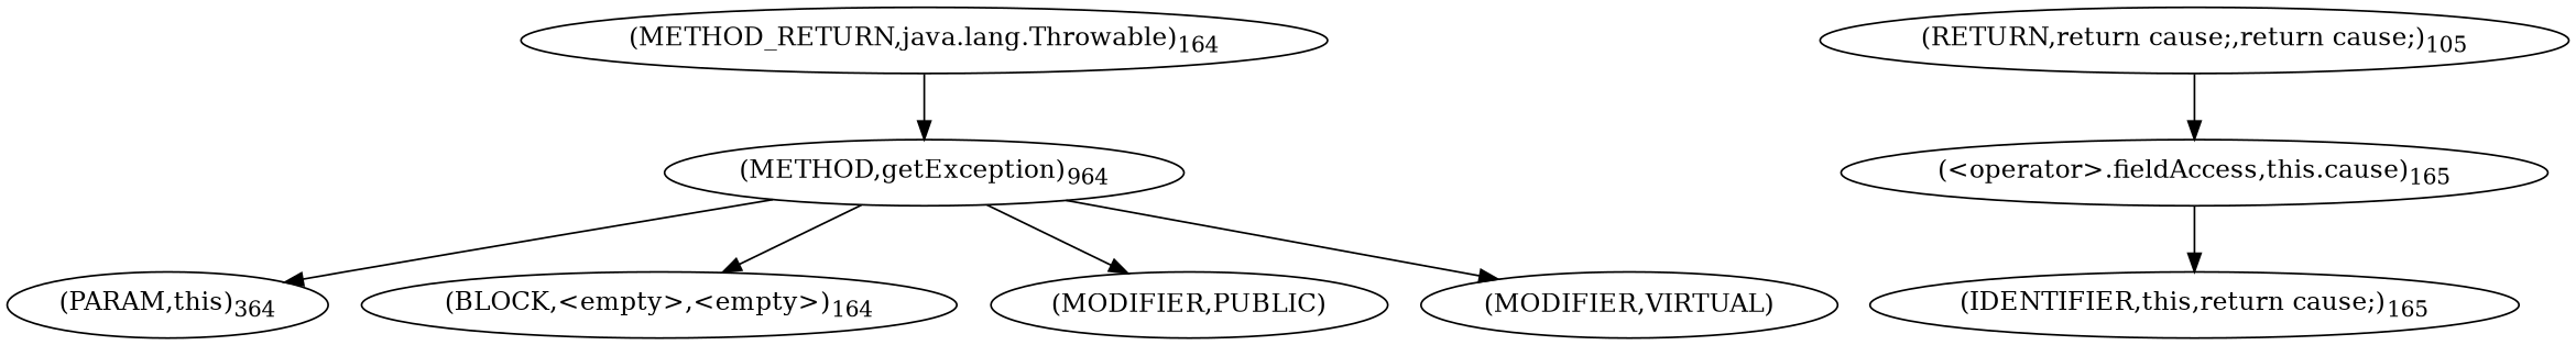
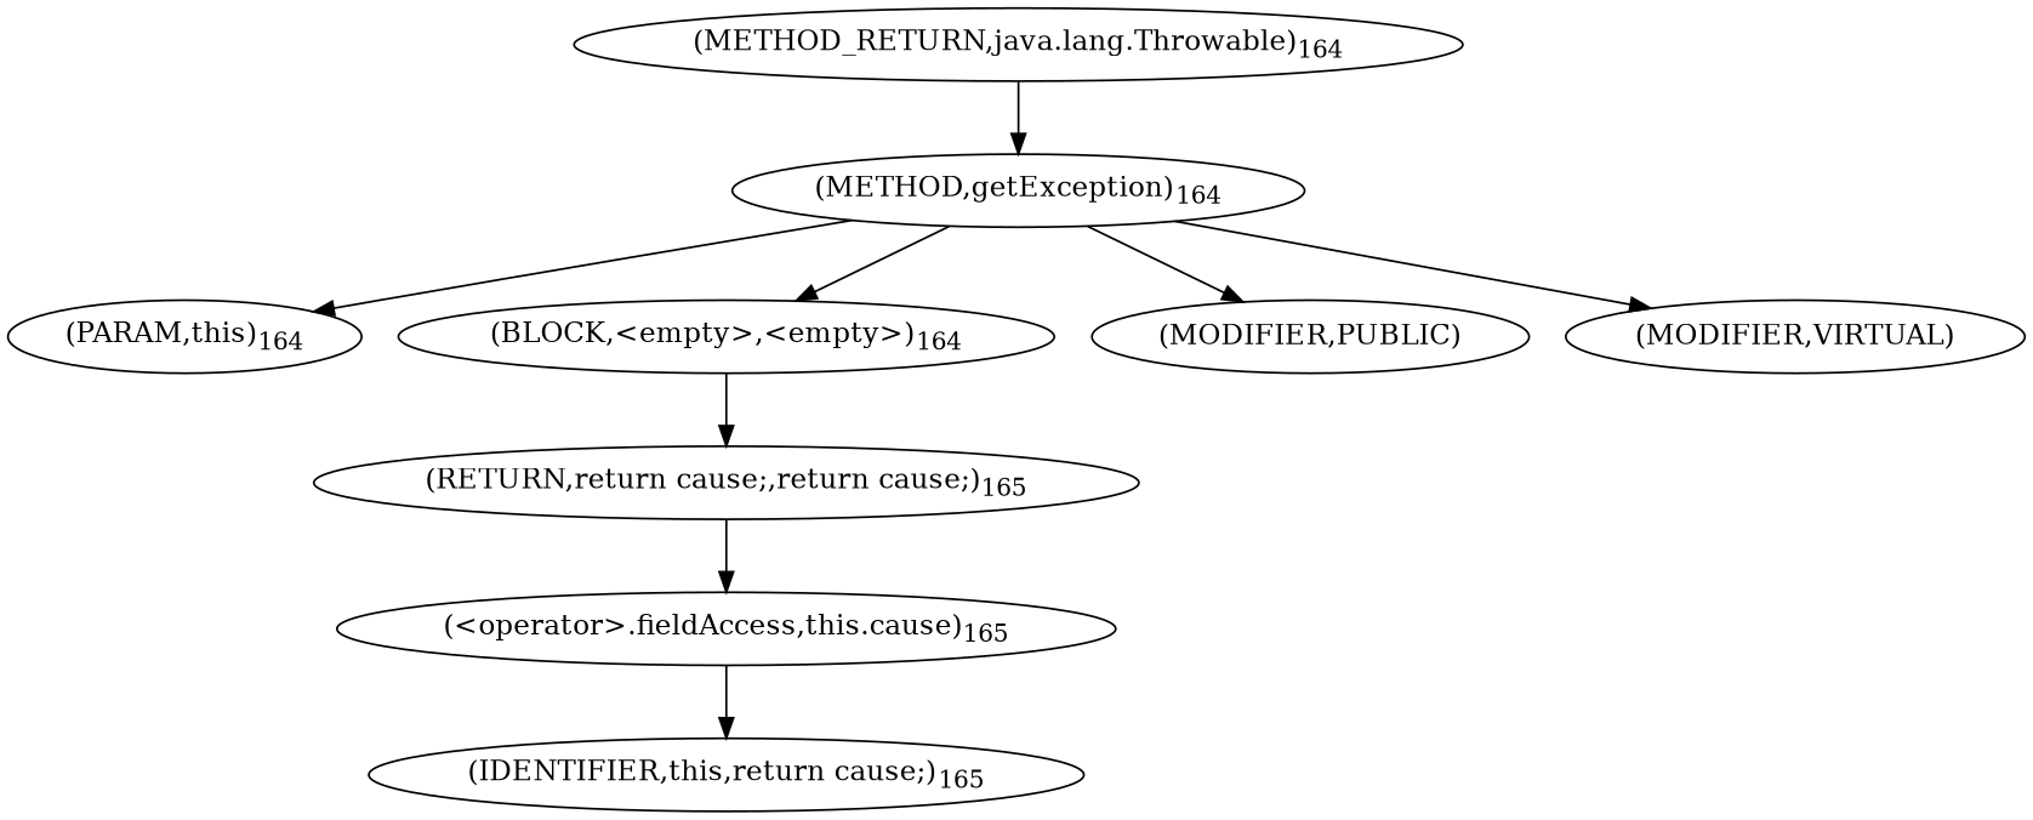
  digraph {
-   n1 [label=<(METHOD,getException)<SUB>964</SUB>>]
-   n2 [label=<(PARAM,this)<SUB>364</SUB>>]
+   n1 [label=<(METHOD,getException)<SUB>164</SUB>>]
+   n2 [label=<(PARAM,this)<SUB>164</SUB>>]
    n3 [label=<(BLOCK,&lt;empty&gt;,&lt;empty&gt;)<SUB>164</SUB>>]
    n4 [label=<(MODIFIER,PUBLIC)>]
    n5 [label=<(MODIFIER,VIRTUAL)>]
-   n6 [label=<(RETURN,return cause;,return cause;)<SUB>105</SUB>>]
+   n6 [label=<(RETURN,return cause;,return cause;)<SUB>165</SUB>>]
    n7 [label=<(METHOD_RETURN,java.lang.Throwable)<SUB>164</SUB>>]
    n8 [label=<(&lt;operator&gt;.fieldAccess,this.cause)<SUB>165</SUB>>]
    n9 [label=<(IDENTIFIER,this,return cause;)<SUB>165</SUB>>]
    n1 -> n2
    n1 -> n3
    n1 -> n4
    n1 -> n5
+   n3 -> n6
    n6 -> n8
    n7 -> n1
    n8 -> n9
  }
